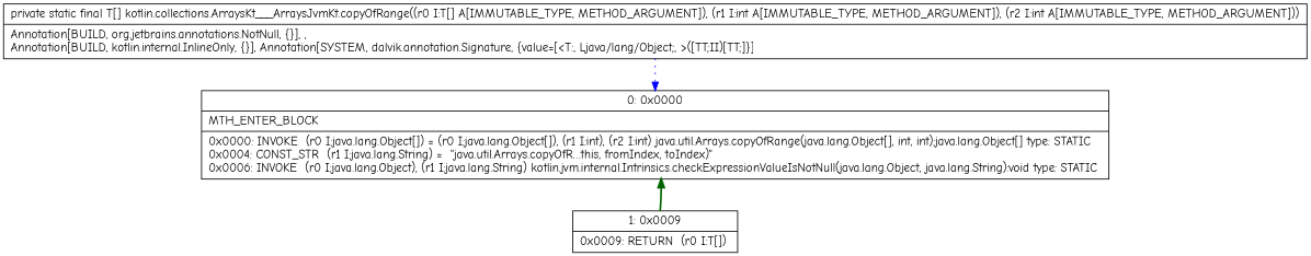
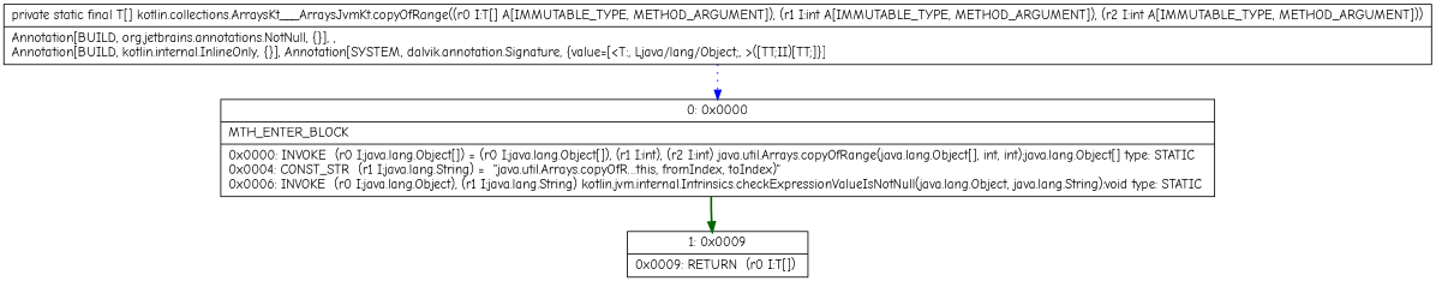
  digraph {
    fontname="Comic Neue"
    node [shape=record fontname="Comic Neue"]
    edge [fontname="Comic Neue"]
    n1 [label="{0\:\ 0x0000|MTH_ENTER_BLOCK\l|0x0000: INVOKE  (r0 I:java.lang.Object[]) = (r0 I:java.lang.Object[]), (r1 I:int), (r2 I:int) java.util.Arrays.copyOfRange(java.lang.Object[], int, int):java.lang.Object[] type: STATIC \l0x0004: CONST_STR  (r1 I:java.lang.String) =  \"java.util.Arrays.copyOfR…this, fromIndex, toIndex)\" \l0x0006: INVOKE  (r0 I:java.lang.Object), (r1 I:java.lang.String) kotlin.jvm.internal.Intrinsics.checkExpressionValueIsNotNull(java.lang.Object, java.lang.String):void type: STATIC \l}"]
    n2 [label="{1\:\ 0x0009|0x0009: RETURN  (r0 I:T[]) \l}"]
    n3 [label="{private static final T[] kotlin.collections.ArraysKt___ArraysJvmKt.copyOfRange((r0 I:T[] A[IMMUTABLE_TYPE, METHOD_ARGUMENT]), (r1 I:int A[IMMUTABLE_TYPE, METHOD_ARGUMENT]), (r2 I:int A[IMMUTABLE_TYPE, METHOD_ARGUMENT]))  | Annotation[BUILD, org.jetbrains.annotations.NotNull, \{\}], , \lAnnotation[BUILD, kotlin.internal.InlineOnly, \{\}], Annotation[SYSTEM, dalvik.annotation.Signature, \{value=[\<T:, Ljava\/lang\/Object;, \>([TT;II)[TT;]\}]\l}"]
-   n2 -> n1 [color=darkgreen style=bold]
+   n1 -> n2 [color=darkgreen style=bold]
    n3 -> n1 [color=blue style=dotted]
  }
